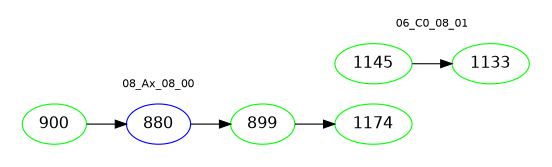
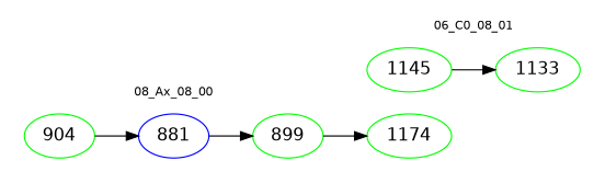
  digraph {
    fontname="DejaVu Sans"
    rankdir=LR
    node [color=green fontname="DejaVu Sans"]
    edge [color=black fontname="DejaVu Sans"]
-   n1 [label=900]
-   n2 [color=blue label=880]
+   n1 [label=904]
+   n2 [color=blue label=881]
    n3 [label=899]
    n4 [label=1145]
    n5 [label=1133]
    n6 [label=1174]
    subgraph cluster_1 {
      color=white
      fontsize=10
      label="08_Ax_08_00"
      n1
      n2
      n3
    }
    subgraph cluster_2 {
      color=white
      fontsize=10
      label="06_C0_08_01"
      n4
      n5
      n6
    }
    n1 -> n2
    n2 -> n3
    n3 -> n6
    n4 -> n5
  }
